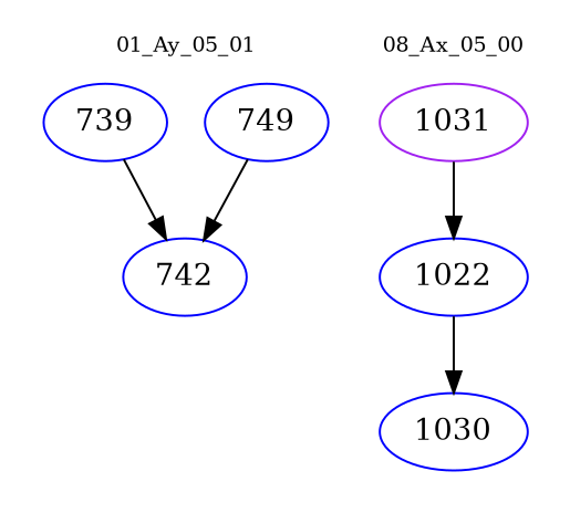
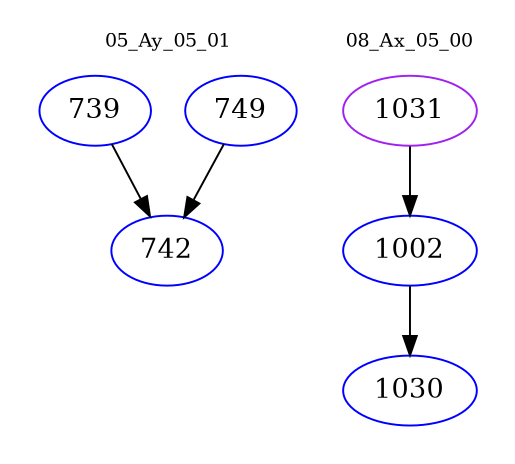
  digraph {
    node [color=blue]
    edge [color=black]
    n1 [label=749]
    n2 [label=739]
    n3 [label=742]
    n4 [color=purple label=1031]
-   n5 [label=1022]
+   n5 [label=1002]
    n6 [label=1030]
    subgraph cluster_1 {
      color=white
      fontsize=10
-     label="01_Ay_05_01"
+     label="05_Ay_05_01"
      n1
      n2
      n3
    }
    subgraph cluster_2 {
      color=white
      fontsize=10
      label="08_Ax_05_00"
      n4
      n5
      n6
    }
    n1 -> n3
    n2 -> n3
    n4 -> n5
    n5 -> n6
  }
